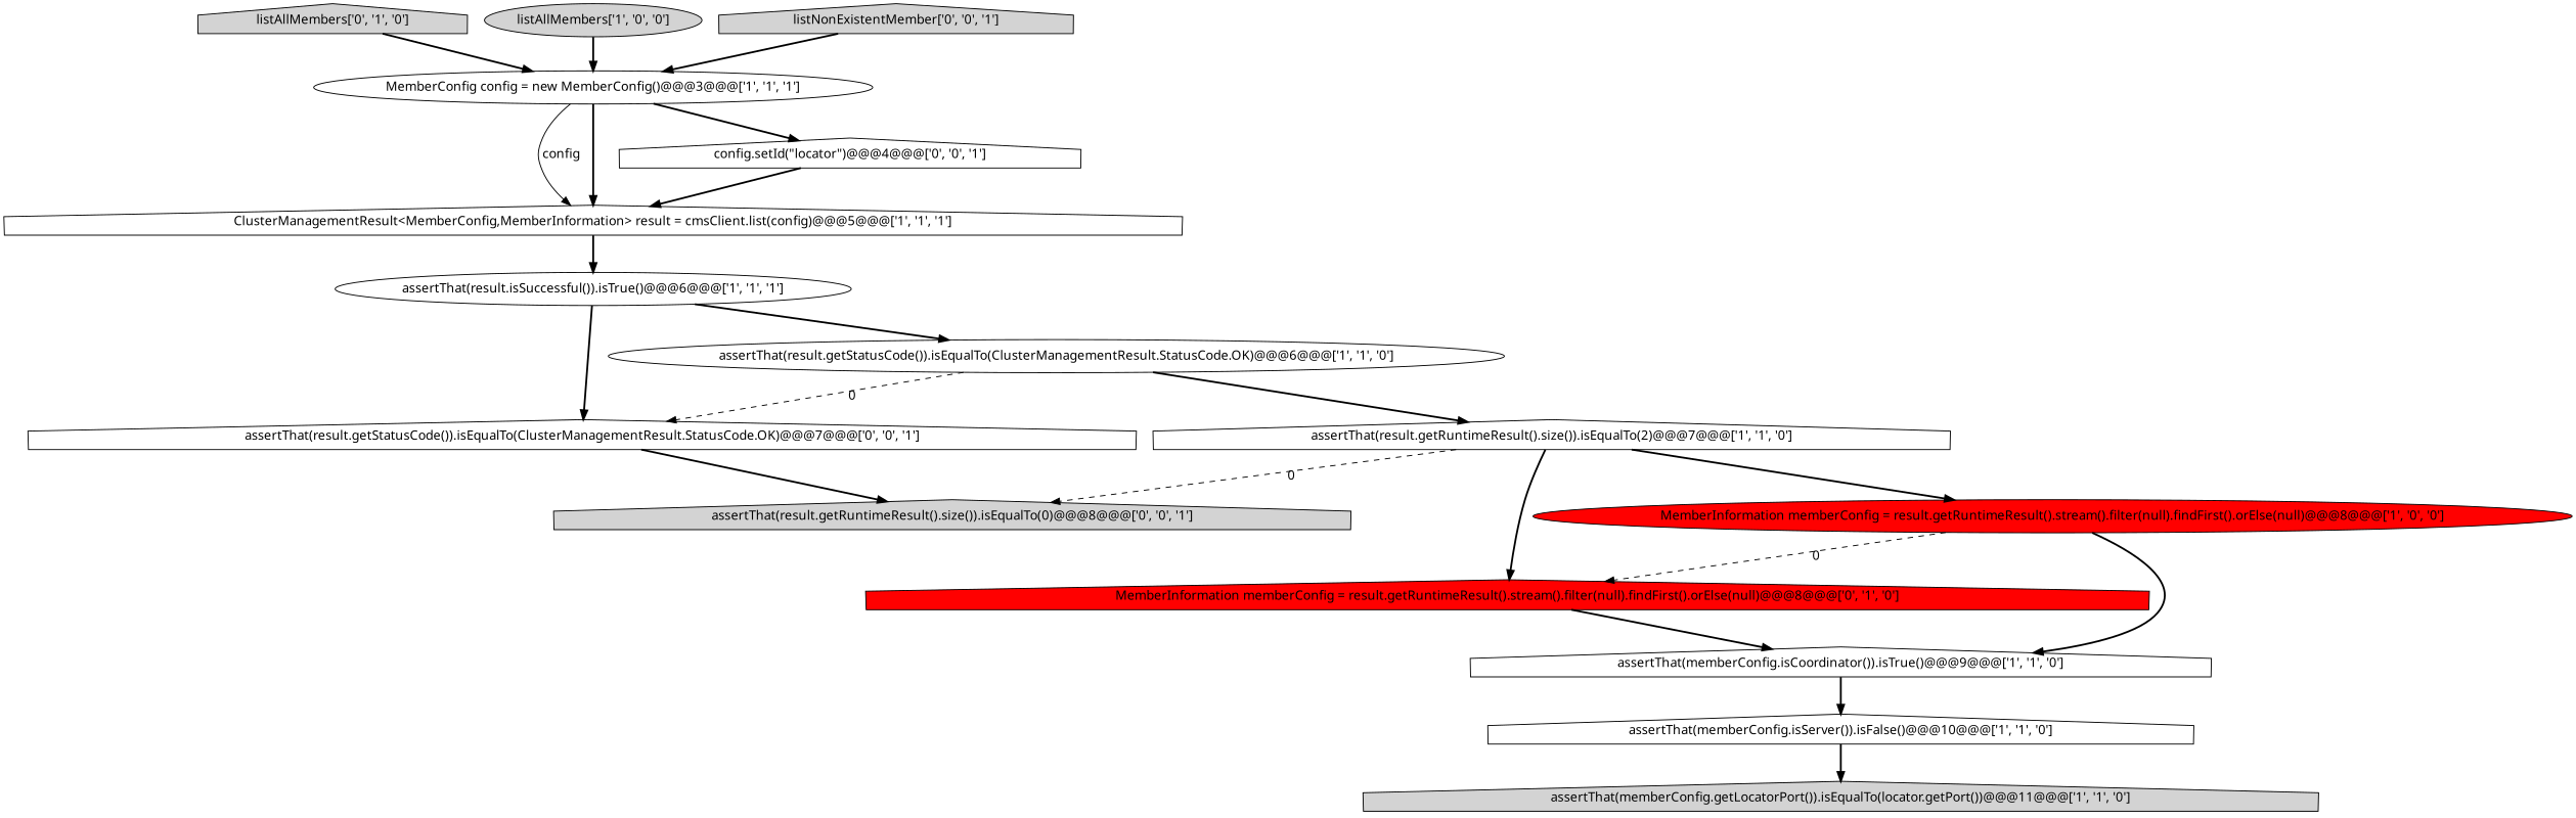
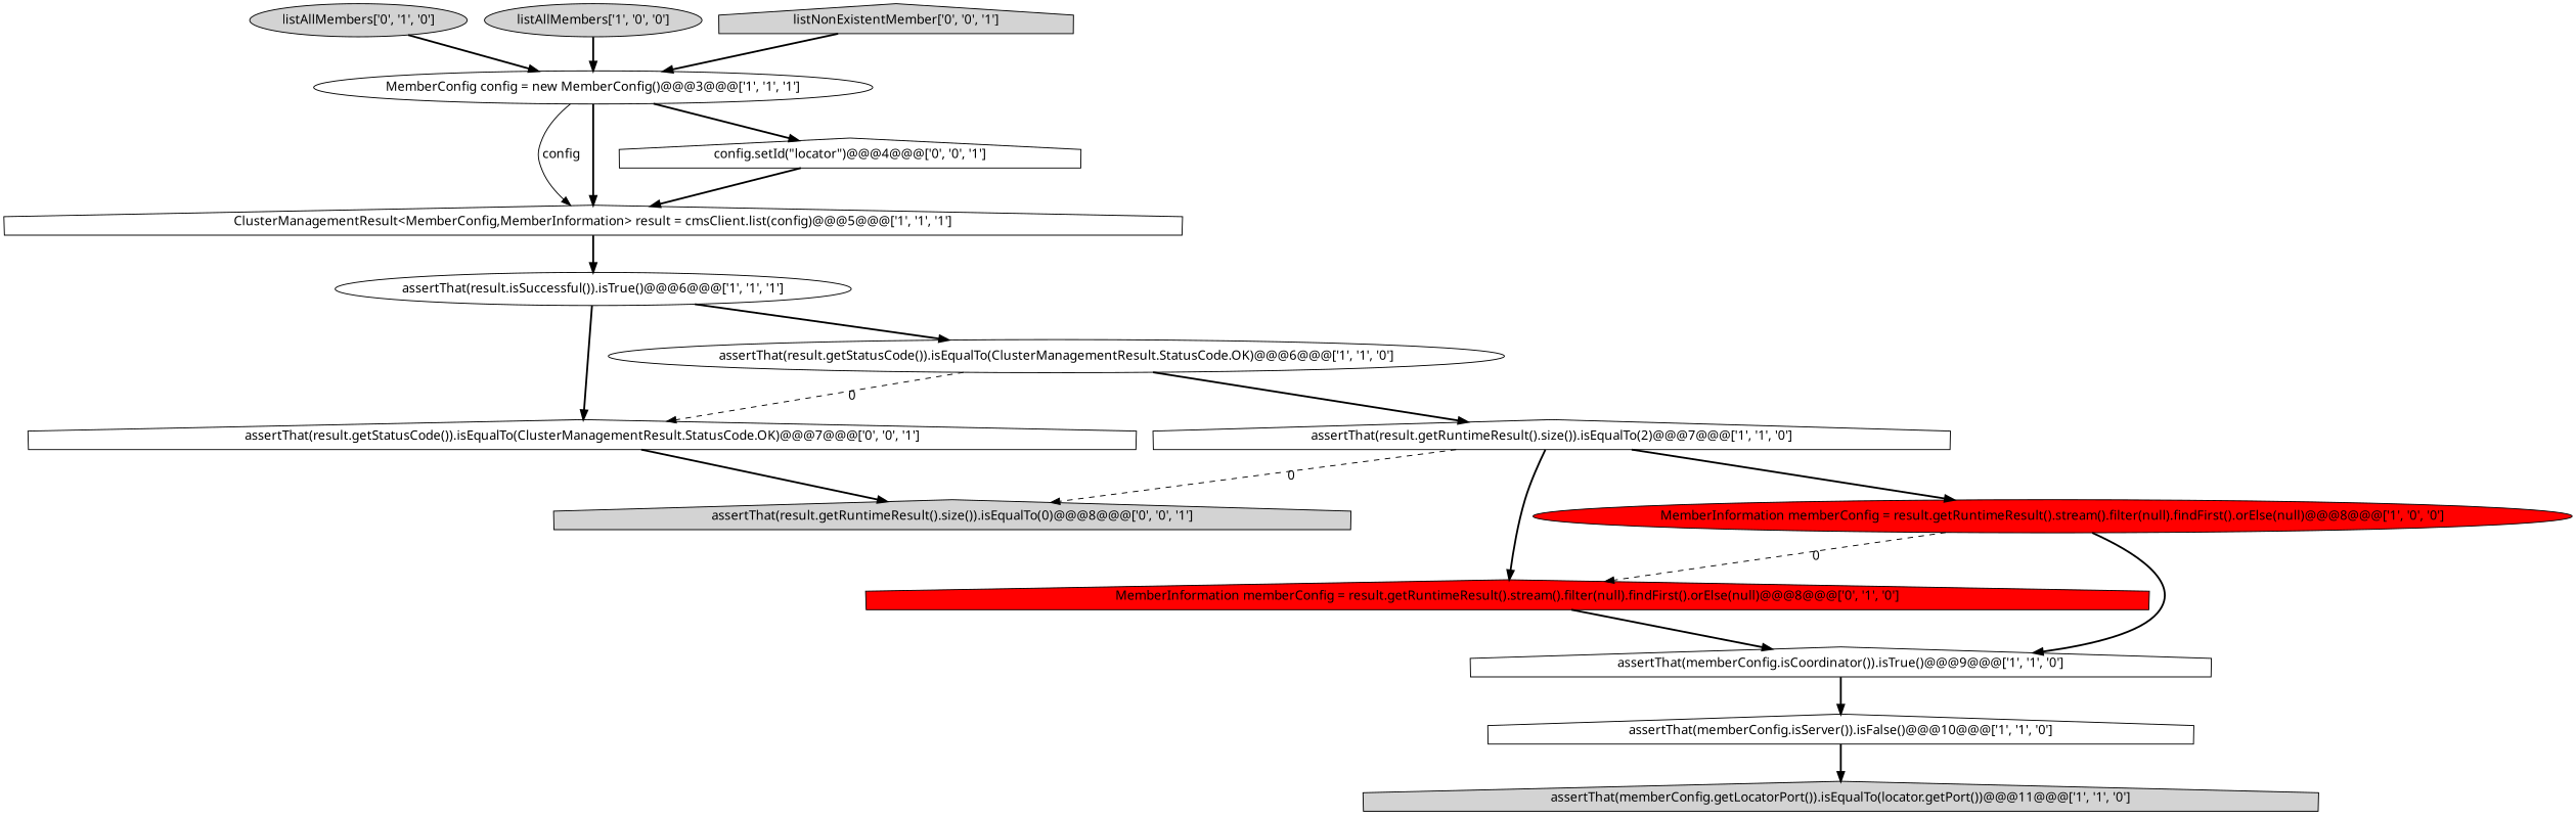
  digraph {
    fontname="Noto Sans"
    node [fillcolor=white shape=house style=filled fontname="Noto Sans"]
    edge [style=bold fontname="Noto Sans"]
    n1 [label="assertThat(result.isSuccessful()).isTrue()@@@6@@@['1', '1', '1']" shape=ellipse]
    n2 [label="assertThat(result.getStatusCode()).isEqualTo(ClusterManagementResult.StatusCode.OK)@@@6@@@['1', '1', '0']" shape=ellipse]
    n3 [label="assertThat(result.getStatusCode()).isEqualTo(ClusterManagementResult.StatusCode.OK)@@@7@@@['0', '0', '1']"]
    n4 [label="assertThat(result.getRuntimeResult().size()).isEqualTo(2)@@@7@@@['1', '1', '0']"]
-   n5 [fillcolor=lightgray label="listAllMembers['0', '1', '0']"]
+   n5 [fillcolor=lightgray label="listAllMembers['0', '1', '0']" shape=ellipse]
    n6 [label="MemberConfig config = new MemberConfig()@@@3@@@['1', '1', '1']" shape=ellipse]
    n7 [fillcolor=lightgray label="listAllMembers['1', '0', '0']" shape=ellipse]
    n8 [fillcolor=red label="MemberInformation memberConfig = result.getRuntimeResult().stream().filter(null).findFirst().orElse(null)@@@8@@@['0', '1', '0']"]
    n9 [label="assertThat(memberConfig.isCoordinator()).isTrue()@@@9@@@['1', '1', '0']"]
    n10 [fillcolor=lightgray label="assertThat(memberConfig.getLocatorPort()).isEqualTo(locator.getPort())@@@11@@@['1', '1', '0']"]
    n11 [fillcolor=lightgray label="listNonExistentMember['0', '0', '1']"]
    n12 [fillcolor=lightgray label="assertThat(result.getRuntimeResult().size()).isEqualTo(0)@@@8@@@['0', '0', '1']"]
    n13 [label="config.setId(\"locator\")@@@4@@@['0', '0', '1']"]
    n14 [label="ClusterManagementResult<MemberConfig,MemberInformation> result = cmsClient.list(config)@@@5@@@['1', '1', '1']"]
    n15 [fillcolor=red label="MemberInformation memberConfig = result.getRuntimeResult().stream().filter(null).findFirst().orElse(null)@@@8@@@['1', '0', '0']" shape=ellipse]
    n16 [label="assertThat(memberConfig.isServer()).isFalse()@@@10@@@['1', '1', '0']"]
    n1 -> n2
    n1 -> n3
    n2 -> n3 [label=0 style=dashed]
    n2 -> n4
    n3 -> n12
    n4 -> n8
    n4 -> n12 [label=0 style=dashed]
    n4 -> n15
    n5 -> n6
    n6 -> n13
    n6 -> n14 [label=config style=solid]
    n6 -> n14
    n7 -> n6
    n8 -> n9
    n9 -> n16
    n11 -> n6
    n13 -> n14
    n14 -> n1
    n15 -> n8 [label=0 style=dashed]
    n15 -> n9
    n16 -> n10
  }
